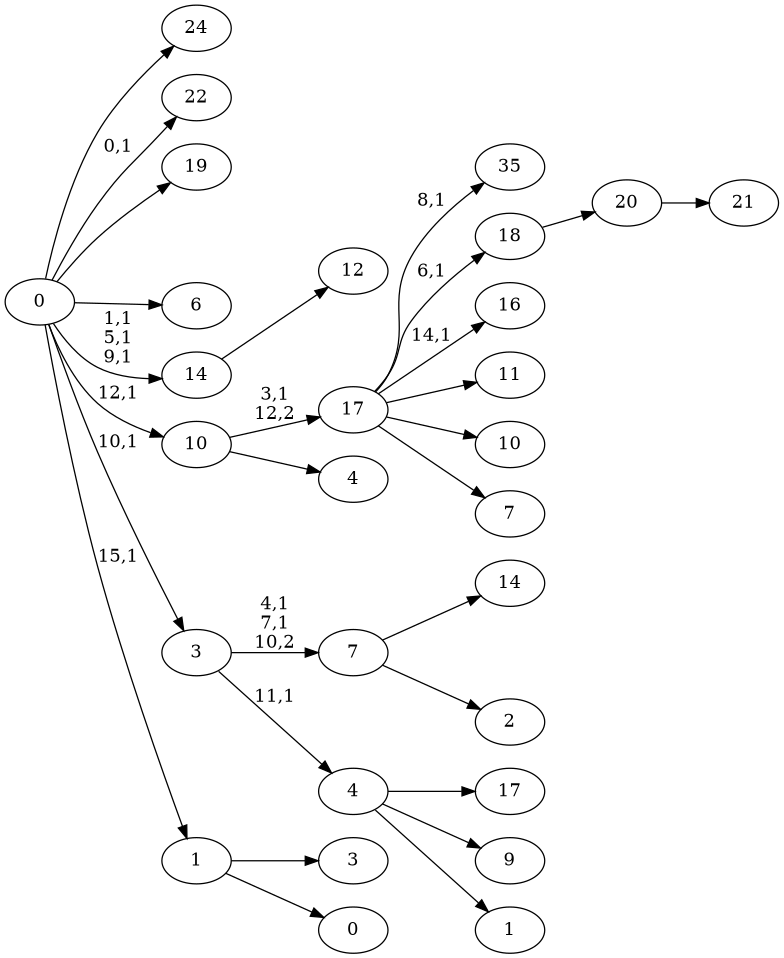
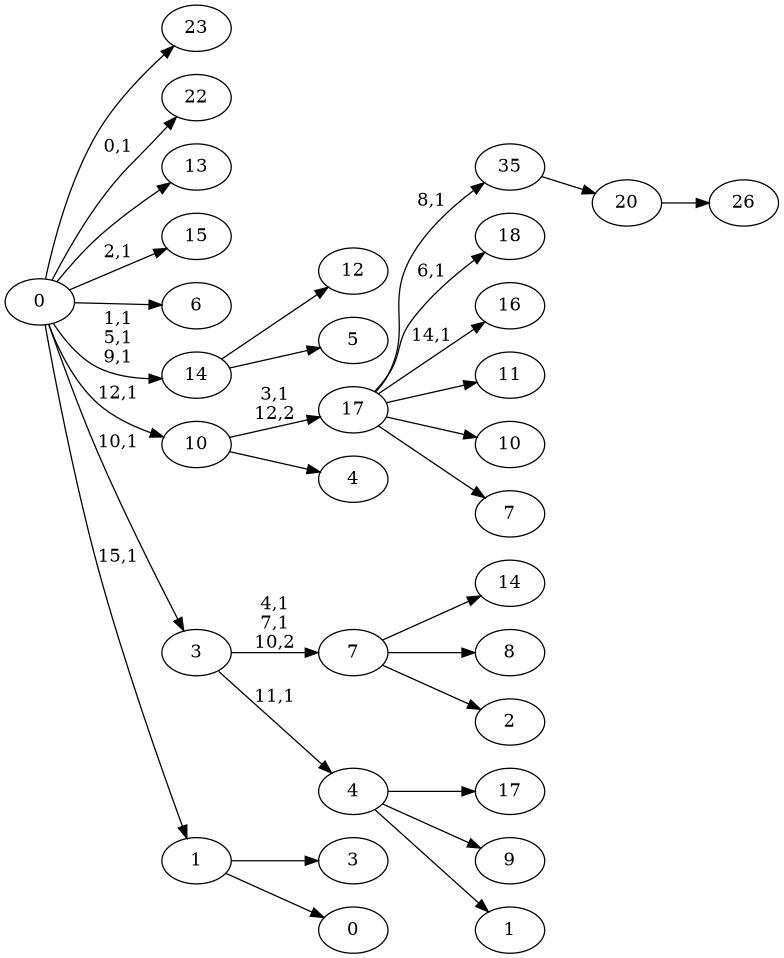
  digraph {
    rankdir=LR
-   n1 [label=24]
+   n1 [label=23]
    n2 [label=22]
-   n3 [label=21]
+   n3 [label=26]
    n4 [label=20]
    35
-   n6 [label=19]
+   n6 [label=13]
    n7 [label=18]
    n8 [label=17]
    n9 [label=16]
+   n10 [label=15]
    n11 [label=14]
    n12 [label=12]
    n13 [label=11]
    n14 [label=10]
    n15 [label=9]
+   n16 [label=8]
    n17 [label=7]
    17
    n19 [label=6]
+   n20 [label=5]
    14
    n22 [label=4]
    10
    n24 [label=3]
    n25 [label=2]
    7
    n27 [label=1]
    4
    3
    n30 [label=0]
    1
    0
    n4 -> n3
-   n7 -> n4
+   35 -> n4
    17 -> 35 [label="8,1"]
    17 -> n7 [label="6,1"]
    17 -> n9 [label="14,1"]
    17 -> n13
    17 -> n14
    17 -> n17
    14 -> n12
+   14 -> n20
    10 -> 17 [label="3,1\n12,2"]
    10 -> n22
    7 -> n11
+   7 -> n16
    7 -> n25
    4 -> n8
    4 -> n15
    4 -> n27
    3 -> 7 [label="4,1\n7,1\n10,2"]
    3 -> 4 [label="11,1"]
    1 -> n24
    1 -> n30
    0 -> n1
    0 -> n2 [label="0,1"]
    0 -> n6
+   0 -> n10 [label="2,1"]
    0 -> n19
    0 -> 14 [label="1,1\n5,1\n9,1"]
    0 -> 10 [label="12,1"]
    0 -> 3 [label="10,1"]
    0 -> 1 [label="15,1"]
  }
